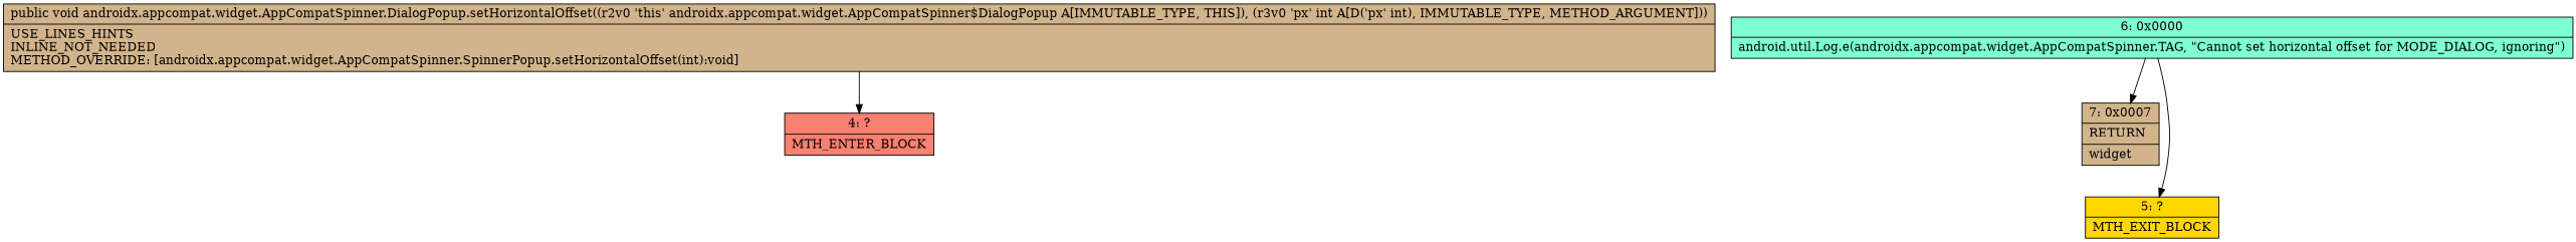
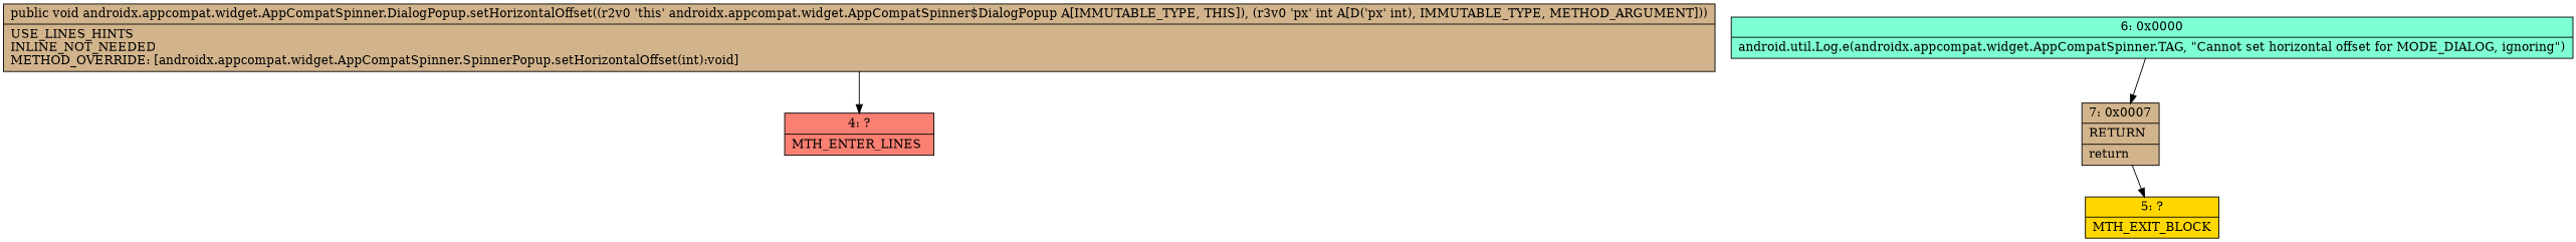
  digraph {
    node [fillcolor=tan shape=record style=filled]
-   n1 [fillcolor=salmon label="{4\:\ ?|MTH_ENTER_BLOCK\l}"]
+   n1 [fillcolor=salmon label="{4\:\ ?|MTH_ENTER_LINES\l}"]
    n2 [fillcolor=aquamarine label="{6\:\ 0x0000|android.util.Log.e(androidx.appcompat.widget.AppCompatSpinner.TAG, \"Cannot set horizontal offset for MODE_DIALOG, ignoring\")\l}"]
-   n3 [label="{7\:\ 0x0007|RETURN\l|widget\l}"]
+   n3 [label="{7\:\ 0x0007|RETURN\l|return\l}"]
    n4 [fillcolor=gold label="{5\:\ ?|MTH_EXIT_BLOCK\l}"]
    n5 [label="{public void androidx.appcompat.widget.AppCompatSpinner.DialogPopup.setHorizontalOffset((r2v0 'this' androidx.appcompat.widget.AppCompatSpinner$DialogPopup A[IMMUTABLE_TYPE, THIS]), (r3v0 'px' int A[D('px' int), IMMUTABLE_TYPE, METHOD_ARGUMENT]))  | USE_LINES_HINTS\lINLINE_NOT_NEEDED\lMETHOD_OVERRIDE: [androidx.appcompat.widget.AppCompatSpinner.SpinnerPopup.setHorizontalOffset(int):void]\l}"]
    n2 -> n3
-   n2 -> n4
+   n3 -> n4
    n5 -> n1
  }
